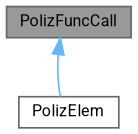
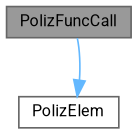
  digraph {
    fontname=Roboto
    node [color=gray40 fontname=Roboto fontsize=10 shape=box style=filled]
    n1 [fillcolor=grey60 fontcolor=black height=0.2 label=PolizFuncCall width=0.4]
    n2 [fillcolor=white height=0.2 label=PolizElem width=0.4]
-   n1 -> n2 [color=steelblue1 dir=back fontname=Roboto fontsize=10 labelfontname=Helvetica labelfontsize=10 style=solid]
+   n2 -> n1 [color=steelblue1 dir=back fontname=Roboto fontsize=10 labelfontname=Helvetica labelfontsize=10 style=solid]
  }
